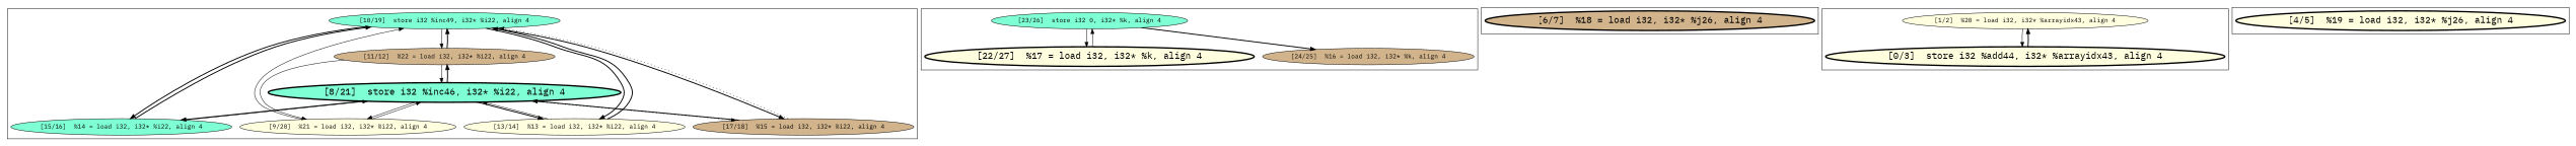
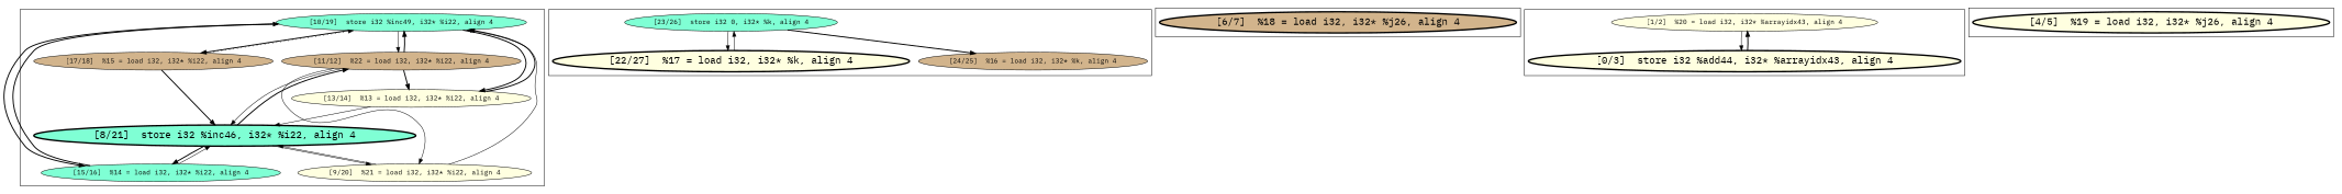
  digraph {
    fontname="IBM Plex Mono"
    node [fillcolor=lightyellow fontname="IBM Plex Mono" shape=ellipse style=filled]
    edge [fontname="IBM Plex Mono" style=bold]
    n1 [fillcolor=aquamarine label="[10/19]  store i32 %inc49, i32* %i22, align 4"]
    n2 [label="[9/20]  %21 = load i32, i32* %i22, align 4"]
    n3 [fillcolor=tan label="[11/12]  %22 = load i32, i32* %i22, align 4"]
    n4 [fillcolor=aquamarine fontsize=20 label="[8/21]  store i32 %inc46, i32* %i22, align 4" penwidth=3.0]
    n5 [fillcolor=aquamarine label="[15/16]  %14 = load i32, i32* %i22, align 4"]
    n6 [label="[13/14]  %13 = load i32, i32* %i22, align 4"]
    n7 [fillcolor=tan label="[17/18]  %15 = load i32, i32* %i22, align 4"]
    n8 [fillcolor=aquamarine label="[23/26]  store i32 0, i32* %k, align 4"]
    n9 [fontsize=20 label="[22/27]  %17 = load i32, i32* %k, align 4" penwidth=3.0]
    n10 [fillcolor=tan label="[24/25]  %16 = load i32, i32* %k, align 4"]
    n11 [fillcolor=tan fontsize=20 label="[6/7]  %18 = load i32, i32* %j26, align 4" penwidth=3.0]
    n12 [label="[1/2]  %20 = load i32, i32* %arrayidx43, align 4"]
    n13 [fontsize=20 label="[0/3]  store i32 %add44, i32* %arrayidx43, align 4" penwidth=3.0]
    n14 [fontsize=20 label="[4/5]  %19 = load i32, i32* %j26, align 4" penwidth=3.0]
    subgraph cluster_1 {
      n1
      n2
      n3
      n4
      n5
      n6
      n7
    }
    subgraph cluster_2 {
      n8
      n9
      n10
    }
    subgraph cluster_3 {
      n11
    }
    subgraph cluster_4 {
      n12
      n13
    }
    subgraph cluster_5 {
      n14
    }
    n1 -> n3 [style=solid]
    n1 -> n5
    n1 -> n6
    n1 -> n7
    n2 -> n1 [style=solid]
    n2 -> n4 [style=solid]
    n3 -> n1
    n3 -> n2 [style=solid]
    n3 -> n4 [style=solid]
    n4 -> n2 [style=solid]
    n4 -> n3
    n4 -> n5
-   n4 -> n6
-   n4 -> n7 [style=dotted]
+   n3 -> n6
    n5 -> n1
    n5 -> n4 [style=solid]
    n6 -> n1
    n6 -> n4 [style=solid]
    n7 -> n1 [style=dotted]
    n7 -> n4
    n8 -> n9 [style=solid]
    n8 -> n10
    n9 -> n8 [style=solid]
    n12 -> n13 [style=solid]
    n13 -> n12
  }
